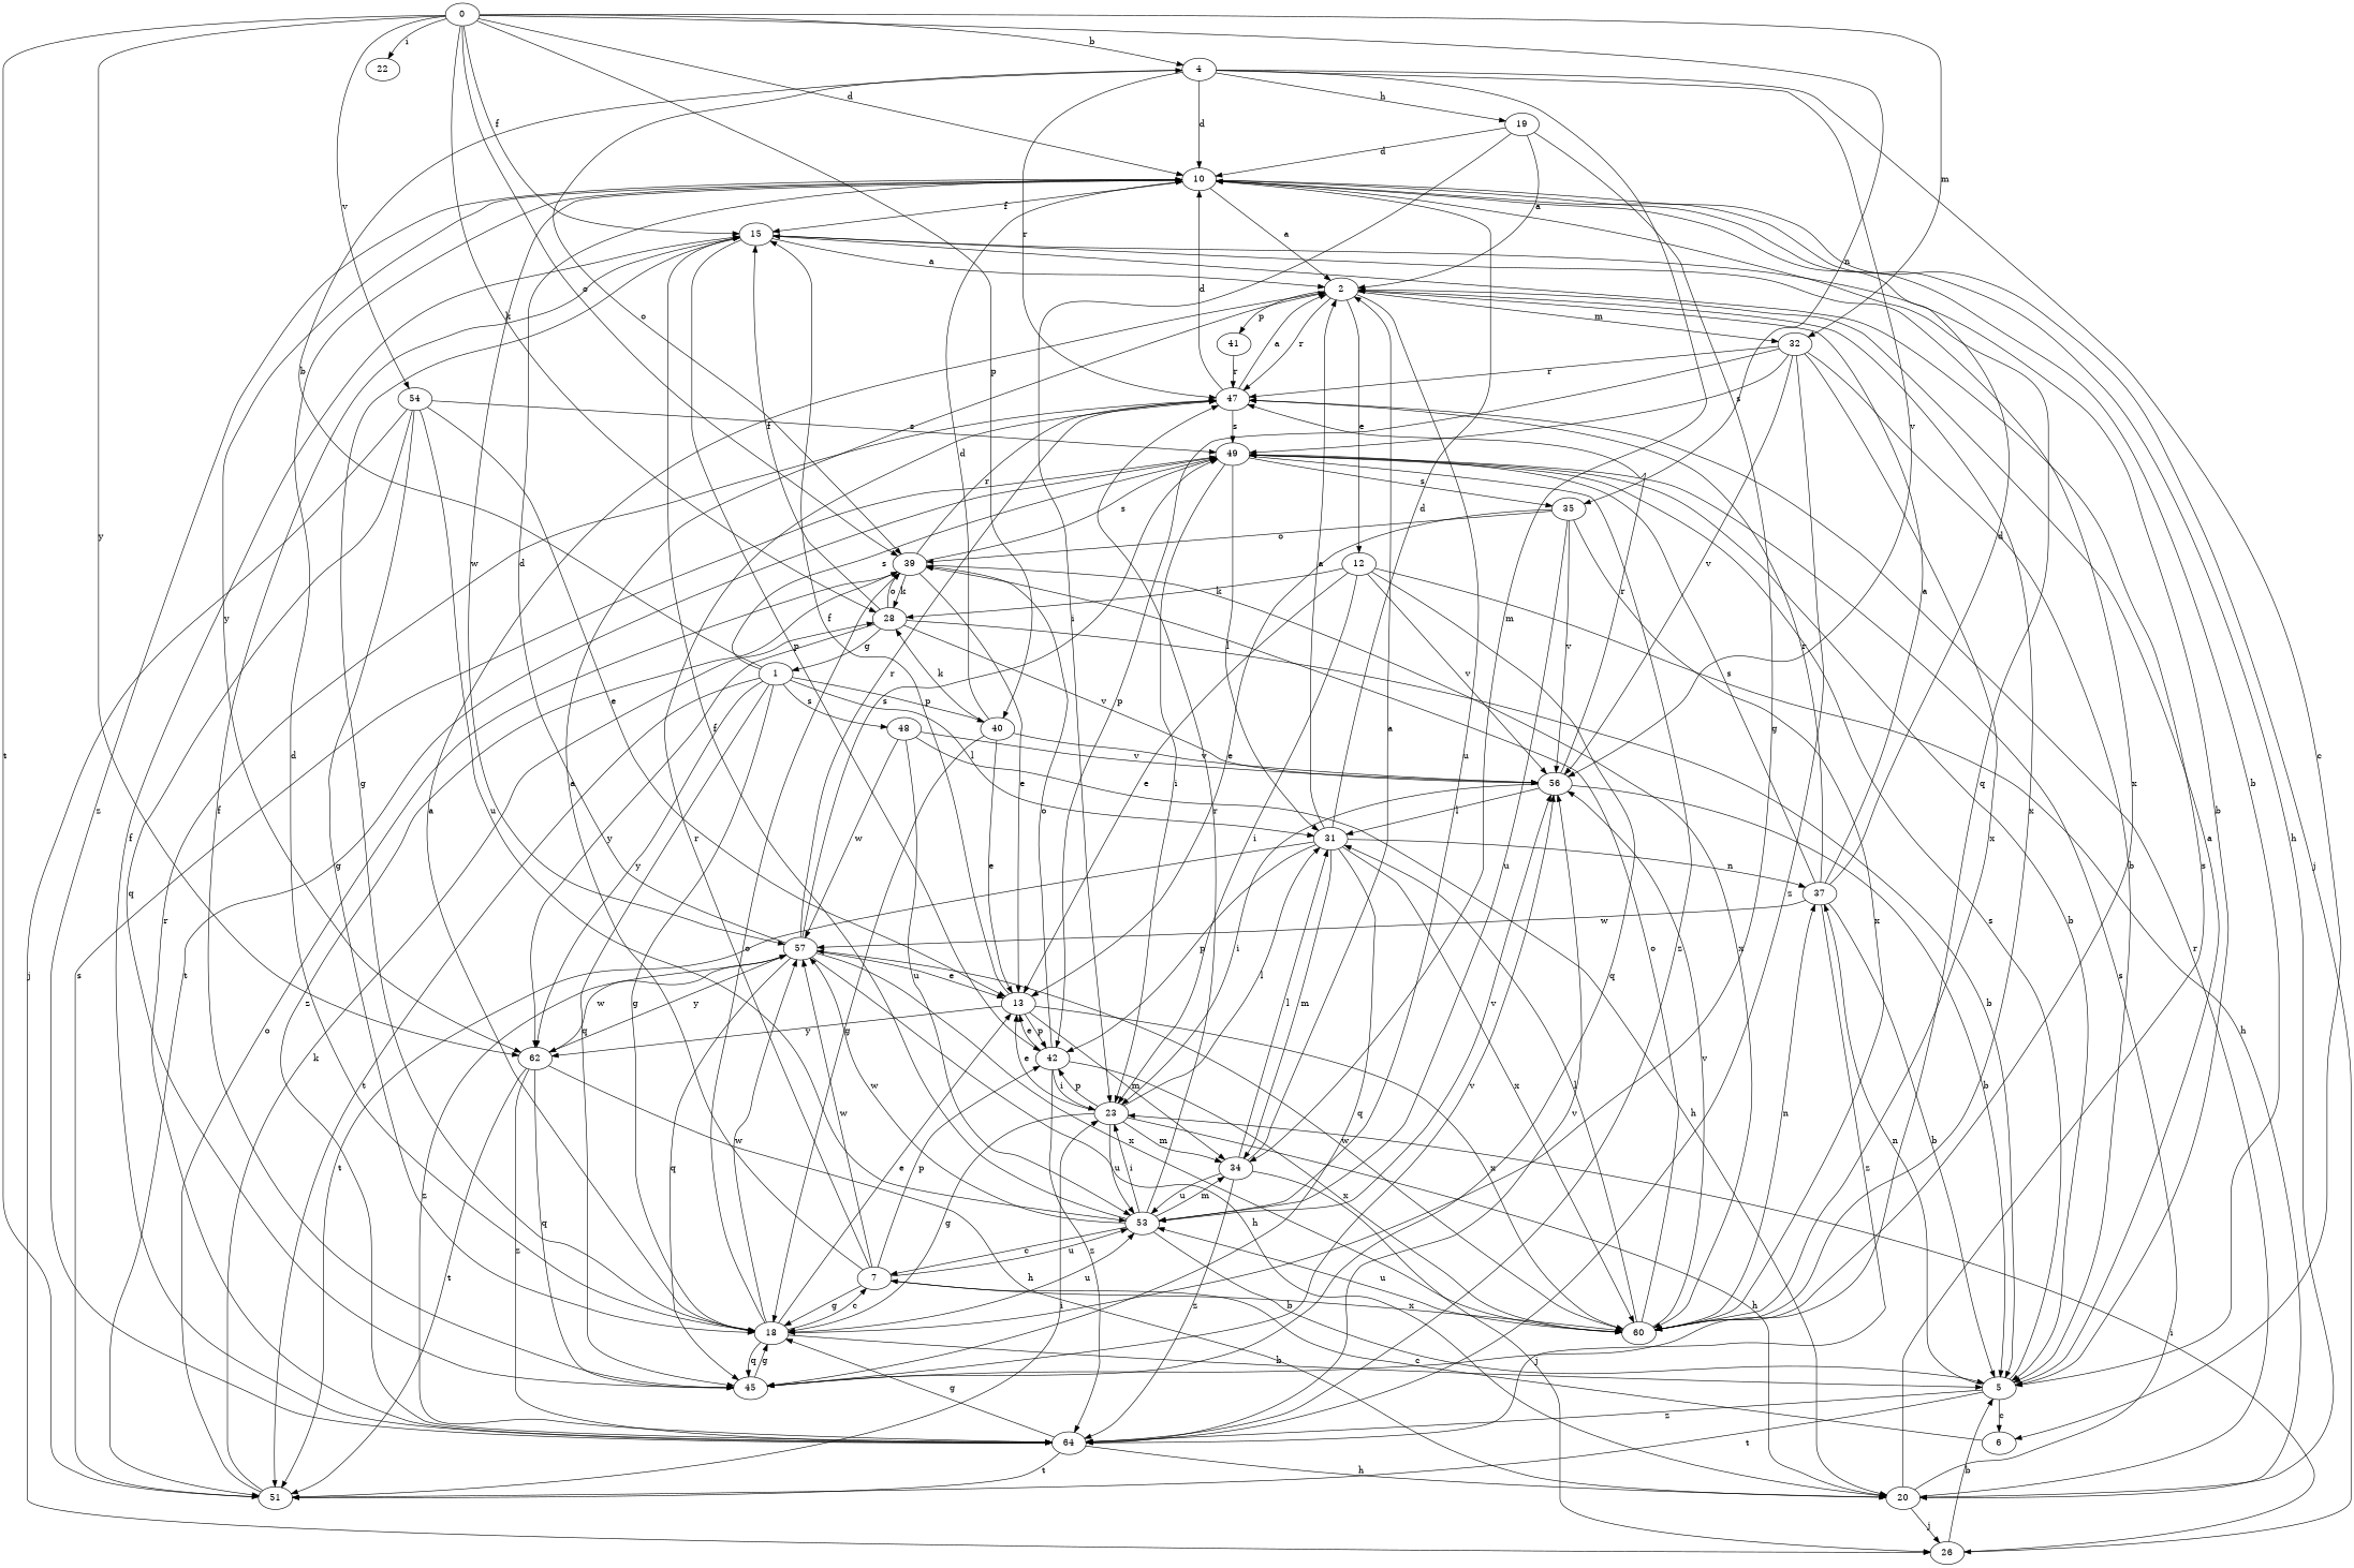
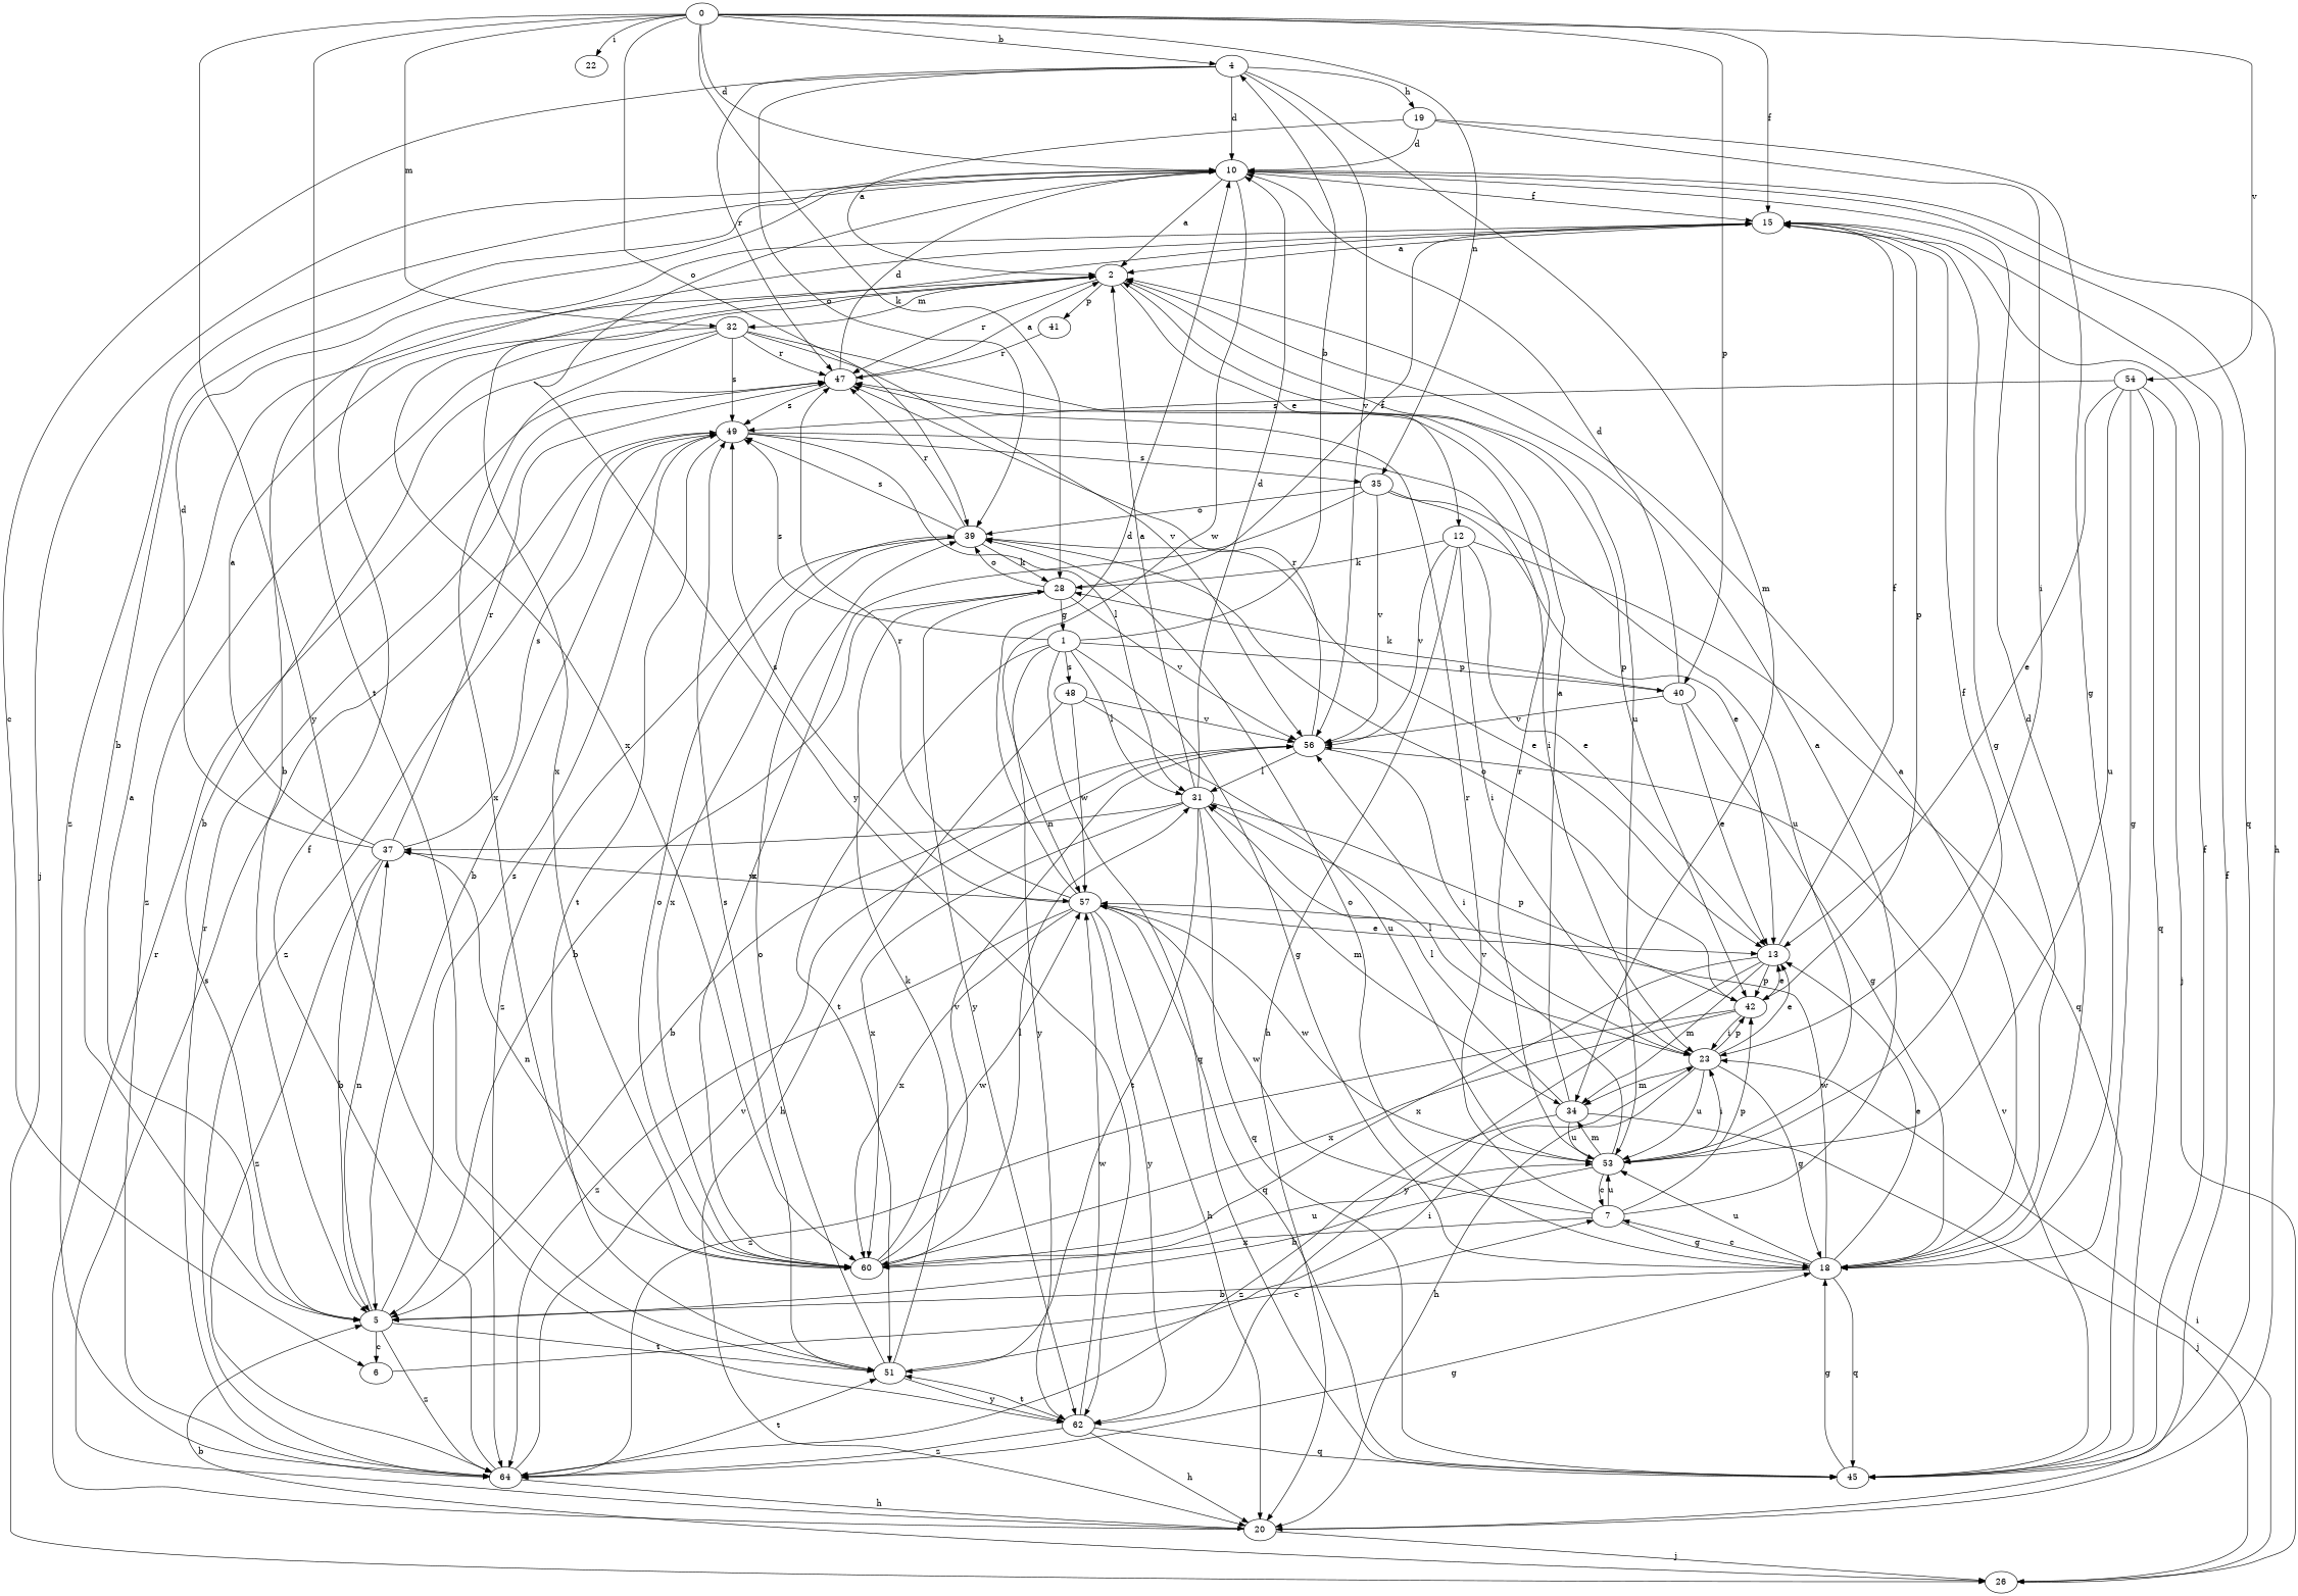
  strict digraph {
    0
    4
    10
    15
    22
    28
    32
    35
    39
    40
    51
    54
    62
    47
    6
    19
    34
    56
    45
    2
    5
    64
    57
    20
    26
    18
    60
    42
    1
    49
    53
    13
    23
    31
    48
    7
    37
    12
    41
    0 -> 4 [label=b]
    0 -> 10 [label=d]
    0 -> 15 [label=f]
    0 -> 22 [label=i]
    0 -> 28 [label=k]
    0 -> 32 [label=m]
    0 -> 35 [label=n]
    0 -> 39 [label=o]
    0 -> 40 [label=p]
    0 -> 51 [label=t]
    0 -> 54 [label=v]
    0 -> 62 [label=y]
    4 -> 10 [label=d]
    4 -> 39 [label=o]
    4 -> 47 [label=r]
    4 -> 6 [label=c]
    4 -> 19 [label=h]
    4 -> 34 [label=m]
    4 -> 56 [label=v]
    10 -> 15 [label=f]
    10 -> 62 [label=y]
    10 -> 45 [label=q]
    10 -> 2 [label=a]
    10 -> 5 [label=b]
    10 -> 64 [label=z]
    10 -> 57 [label=w]
    10 -> 20 [label=h]
    10 -> 26 [label=j]
    15 -> 2 [label=a]
    15 -> 5 [label=b]
    15 -> 18 [label=g]
    15 -> 60 [label=x]
    15 -> 42 [label=p]
    28 -> 15 [label=f]
    28 -> 39 [label=o]
    28 -> 62 [label=y]
    28 -> 56 [label=v]
    28 -> 5 [label=b]
    28 -> 1 [label=g]
    32 -> 47 [label=r]
    32 -> 56 [label=v]
    32 -> 5 [label=b]
    32 -> 64 [label=z]
    32 -> 60 [label=x]
    32 -> 42 [label=p]
    32 -> 49 [label=s]
    35 -> 39 [label=o]
    35 -> 56 [label=v]
    35 -> 60 [label=x]
    35 -> 53 [label=u]
    35 -> 13 [label=e]
    39 -> 28 [label=k]
    39 -> 47 [label=r]
    39 -> 64 [label=z]
    39 -> 60 [label=x]
    39 -> 49 [label=s]
    39 -> 13 [label=e]
    40 -> 10 [label=d]
    40 -> 28 [label=k]
    40 -> 56 [label=v]
    40 -> 18 [label=g]
    40 -> 13 [label=e]
    51 -> 28 [label=k]
    51 -> 39 [label=o]
+   51 -> 62 [label=y]
    51 -> 49 [label=s]
    51 -> 23 [label=i]
    54 -> 45 [label=q]
    54 -> 26 [label=j]
    54 -> 18 [label=g]
    54 -> 49 [label=s]
    54 -> 53 [label=u]
    54 -> 13 [label=e]
    62 -> 51 [label=t]
    62 -> 45 [label=q]
    62 -> 64 [label=z]
    62 -> 57 [label=w]
    62 -> 20 [label=h]
    47 -> 10 [label=d]
    47 -> 2 [label=a]
    47 -> 49 [label=s]
    6 -> 7 [label=c]
    19 -> 10 [label=d]
    19 -> 2 [label=a]
    19 -> 18 [label=g]
    19 -> 23 [label=i]
    34 -> 2 [label=a]
    34 -> 64 [label=z]
    34 -> 26 [label=j]
    34 -> 53 [label=u]
    34 -> 31 [label=l]
    56 -> 47 [label=r]
    56 -> 5 [label=b]
    56 -> 23 [label=i]
    56 -> 31 [label=l]
    45 -> 15 [label=f]
    45 -> 56 [label=v]
    45 -> 18 [label=g]
    2 -> 32 [label=m]
    2 -> 47 [label=r]
    2 -> 60 [label=x]
    2 -> 53 [label=u]
    2 -> 12 [label=e]
    2 -> 41 [label=p]
    5 -> 51 [label=t]
    5 -> 6 [label=c]
    5 -> 2 [label=a]
    5 -> 64 [label=z]
    5 -> 49 [label=s]
    5 -> 37 [label=n]
    64 -> 15 [label=f]
    64 -> 51 [label=t]
    64 -> 47 [label=r]
    64 -> 56 [label=v]
    64 -> 20 [label=h]
    64 -> 18 [label=g]
    57 -> 10 [label=d]
    57 -> 62 [label=y]
    57 -> 47 [label=r]
    57 -> 45 [label=q]
    57 -> 64 [label=z]
    57 -> 20 [label=h]
    57 -> 60 [label=x]
    57 -> 49 [label=s]
    57 -> 13 [label=e]
-   20 -> 15 [label=s]
+   20 -> 15 [label=f]
    20 -> 47 [label=r]
    20 -> 26 [label=j]
    20 -> 49 [label=s]
    26 -> 5 [label=b]
    26 -> 23 [label=i]
    18 -> 10 [label=d]
    18 -> 39 [label=o]
    18 -> 45 [label=q]
    18 -> 2 [label=a]
    18 -> 5 [label=b]
    18 -> 57 [label=w]
    18 -> 53 [label=u]
    18 -> 13 [label=e]
    18 -> 7 [label=c]
    60 -> 39 [label=o]
    60 -> 56 [label=v]
    60 -> 57 [label=w]
    60 -> 53 [label=u]
    60 -> 31 [label=l]
    60 -> 37 [label=n]
    42 -> 39 [label=o]
    42 -> 64 [label=z]
    42 -> 60 [label=x]
    42 -> 13 [label=e]
    42 -> 23 [label=i]
    1 -> 4 [label=b]
    1 -> 40 [label=p]
    1 -> 51 [label=t]
    1 -> 62 [label=y]
    1 -> 45 [label=q]
    1 -> 18 [label=g]
    1 -> 49 [label=s]
    1 -> 31 [label=l]
    1 -> 48 [label=s]
    49 -> 35 [label=s]
    49 -> 51 [label=t]
    49 -> 5 [label=b]
    49 -> 64 [label=z]
    49 -> 23 [label=i]
    49 -> 31 [label=l]
    53 -> 15 [label=f]
    53 -> 47 [label=r]
    53 -> 34 [label=m]
    53 -> 56 [label=v]
    53 -> 5 [label=b]
    53 -> 57 [label=w]
    53 -> 23 [label=i]
    53 -> 7 [label=c]
    13 -> 15 [label=f]
    13 -> 62 [label=y]
    13 -> 34 [label=m]
    13 -> 60 [label=x]
    13 -> 42 [label=p]
    23 -> 34 [label=m]
    23 -> 20 [label=h]
    23 -> 18 [label=g]
    23 -> 42 [label=p]
    23 -> 53 [label=u]
    23 -> 13 [label=e]
    23 -> 31 [label=l]
    31 -> 10 [label=d]
    31 -> 51 [label=t]
    31 -> 34 [label=m]
    31 -> 45 [label=q]
    31 -> 2 [label=a]
    31 -> 60 [label=x]
    31 -> 42 [label=p]
    31 -> 37 [label=n]
    48 -> 56 [label=v]
    48 -> 57 [label=w]
    48 -> 20 [label=h]
    48 -> 53 [label=u]
    7 -> 47 [label=r]
    7 -> 2 [label=a]
    7 -> 57 [label=w]
    7 -> 18 [label=g]
    7 -> 60 [label=x]
    7 -> 42 [label=p]
    7 -> 53 [label=u]
    37 -> 10 [label=d]
    37 -> 47 [label=r]
    37 -> 2 [label=a]
    37 -> 5 [label=b]
    37 -> 64 [label=z]
    37 -> 57 [label=w]
    37 -> 49 [label=s]
    12 -> 28 [label=k]
    12 -> 56 [label=v]
    12 -> 45 [label=q]
    12 -> 20 [label=h]
    12 -> 13 [label=e]
    12 -> 23 [label=i]
    41 -> 47 [label=r]
  }
